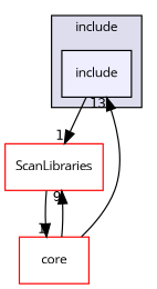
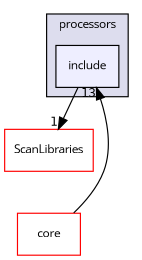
  digraph {
    compound=true
    fontname="Open Sans"
    node [fillcolor=white fontname="Open Sans" fontsize=10 shape=box style=filled color=red]
    edge [fontname="Open Sans" headlabel=1 labeldistance=1.5 labelfontname=Helvetica labelfontsize=10]
    n1 [fillcolor="#eeeeff" label=include pencolor=black color=""]
    n2 [label=ScanLibraries]
    n3 [label=core]
    subgraph cluster_1 {
      bgcolor="#ddddee"
      fontsize=10
-     label=include
+     label=processors
      pencolor=black
      n1
    }
    n1 -> n2
-   n2 -> n3
    n3 -> n1 [headlabel=13]
-   n3 -> n2 [headlabel=9]
  }
